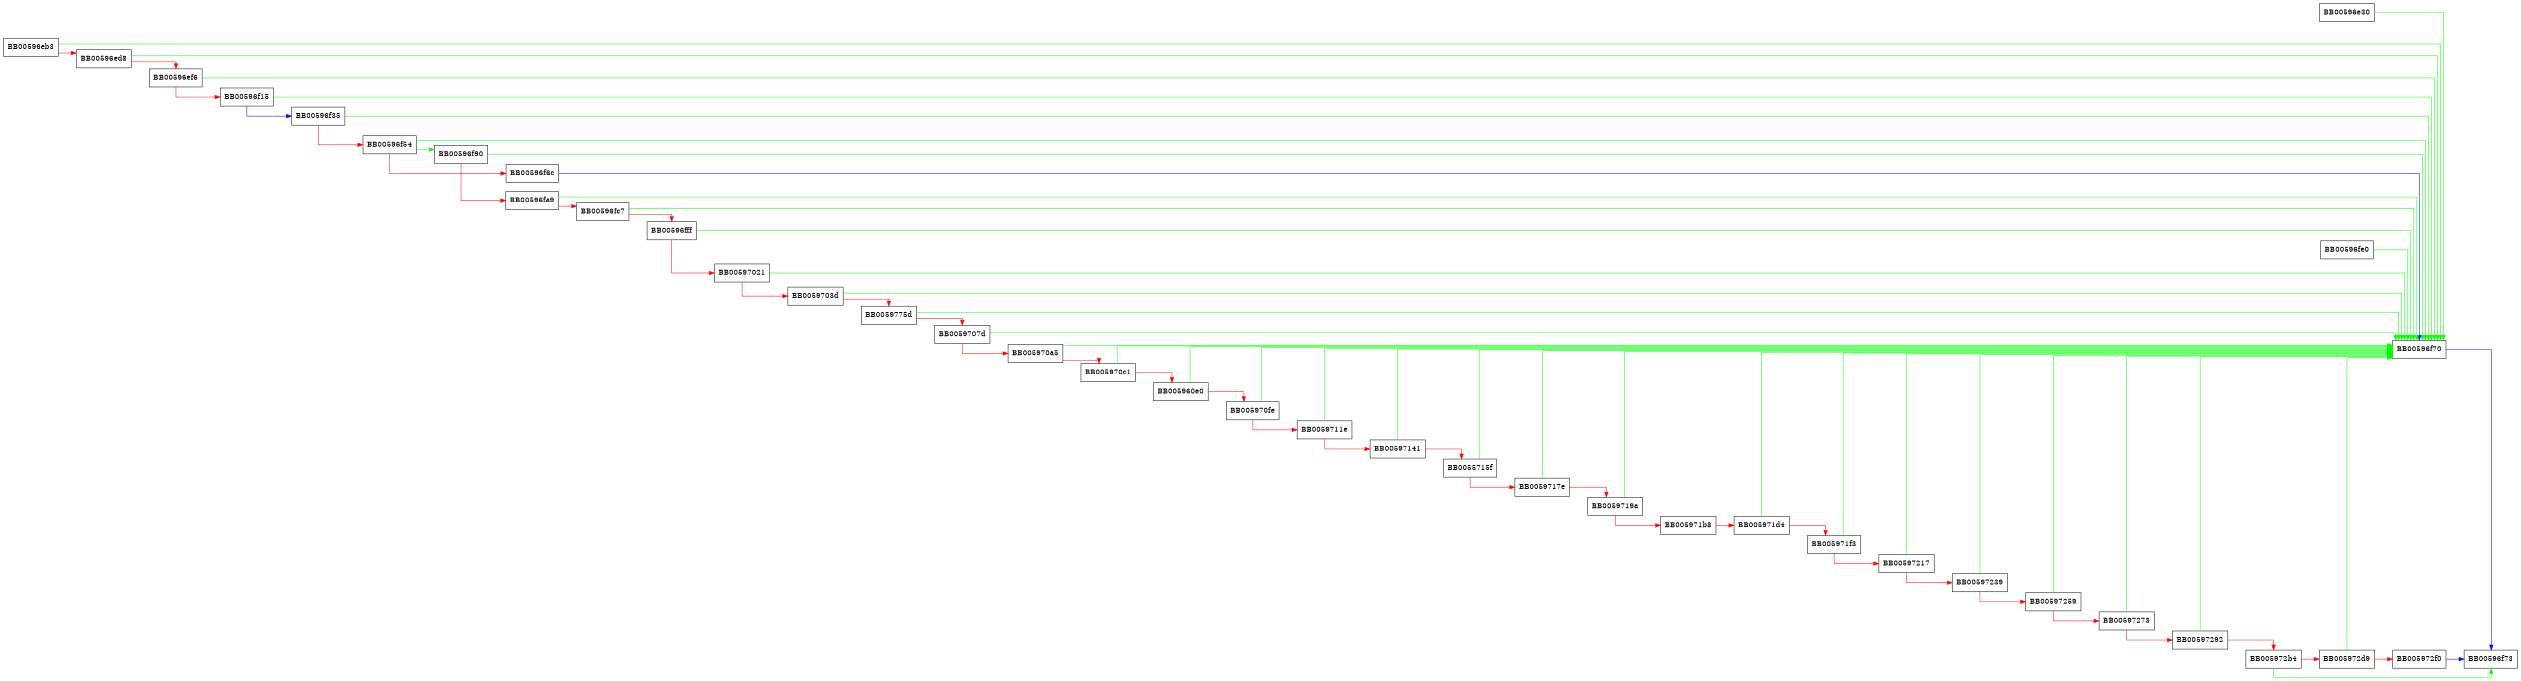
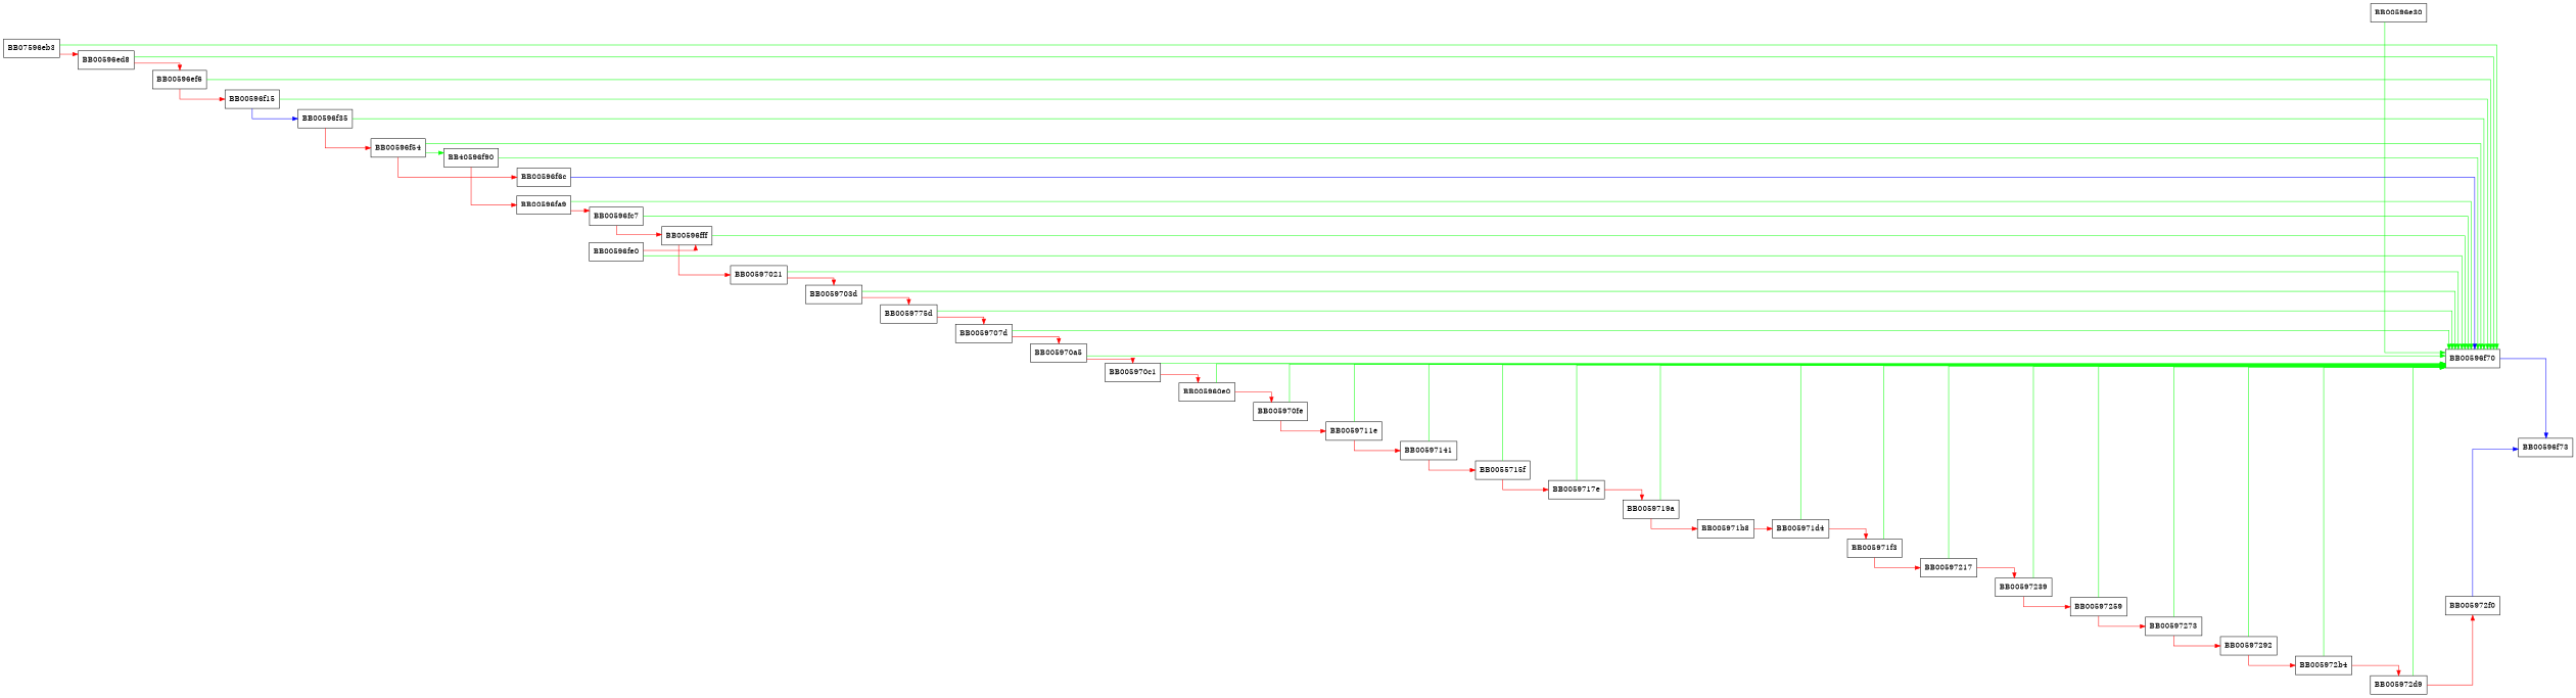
  digraph {
    rankdir=LR
    splines=ortho
    node [shape=box]
    edge [color=green]
    BB00596e30
    BB00596f70
    BB00596f73
-   BB00596eb3
+   BB00596eb3 [label=BB07596eb3]
    BB00596ed8
    BB00596ef6
    BB00596f15
    BB00596f35
    BB00596f54
-   BB00596f90
+   BB00596f90 [label=BB40596f90]
    BB00596f6c
    BB00596fa9
    BB00596fc7
    BB00596fff
    BB00596fe0
    BB00597021
    BB0059703d
    n18 [label=BB0059775d]
    BB0059707d
    BB005970a5
    BB005970c1
    n22 [label=BB005960e0]
    BB005970fe
    BB0059711e
    BB00597141
    n26 [label=BB0055715f]
    BB0059717e
    BB0059719a
    BB005971b8
    BB005971d4
    BB005971f3
    BB00597217
    BB00597239
    BB00597259
    BB00597273
    BB00597292
    BB005972b4
    BB005972d9
    BB005972f0
    BB00596e30 -> BB00596f70
    BB00596f70 -> BB00596f73 [color=blue]
    BB00596eb3 -> BB00596f70
    BB00596eb3 -> BB00596ed8 [color=red]
    BB00596ed8 -> BB00596f70
    BB00596ed8 -> BB00596ef6 [color=red]
    BB00596ef6 -> BB00596f70
    BB00596ef6 -> BB00596f15 [color=red]
    BB00596f15 -> BB00596f70
    BB00596f15 -> BB00596f35 [color=blue]
    BB00596f35 -> BB00596f70
    BB00596f35 -> BB00596f54 [color=red]
    BB00596f54 -> BB00596f70
    BB00596f54 -> BB00596f90
    BB00596f54 -> BB00596f6c [color=red]
    BB00596f90 -> BB00596f70
    BB00596f90 -> BB00596fa9 [color=red]
    BB00596f6c -> BB00596f70 [color=blue]
    BB00596fa9 -> BB00596f70
    BB00596fa9 -> BB00596fc7 [color=red]
    BB00596fc7 -> BB00596f70
    BB00596fc7 -> BB00596fff [color=red]
    BB00596fff -> BB00596f70
    BB00596fff -> BB00597021 [color=red]
    BB00596fe0 -> BB00596f70
+   BB00596fe0 -> BB00596fff [color=red]
    BB00597021 -> BB00596f70
    BB00597021 -> BB0059703d [color=red]
    BB0059703d -> BB00596f70
    BB0059703d -> n18 [color=red]
    n18 -> BB00596f70
    n18 -> BB0059707d [color=red]
    BB0059707d -> BB00596f70
    BB0059707d -> BB005970a5 [color=red]
    BB005970a5 -> BB00596f70
    BB005970a5 -> BB005970c1 [color=red]
    BB005970c1 -> BB00596f70
    BB005970c1 -> n22 [color=red]
    n22 -> BB00596f70
    n22 -> BB005970fe [color=red]
    BB005970fe -> BB00596f70
    BB005970fe -> BB0059711e [color=red]
    BB0059711e -> BB00596f70
    BB0059711e -> BB00597141 [color=red]
    BB00597141 -> BB00596f70
    BB00597141 -> n26 [color=red]
    n26 -> BB00596f70
    n26 -> BB0059717e [color=red]
    BB0059717e -> BB00596f70
    BB0059717e -> BB0059719a [color=red]
    BB0059719a -> BB00596f70
    BB0059719a -> BB005971b8 [color=red]
    BB005971b8 -> BB005971d4 [color=red]
    BB005971d4 -> BB00596f70
    BB005971d4 -> BB005971f3 [color=red]
    BB005971f3 -> BB00596f70
    BB005971f3 -> BB00597217 [color=red]
    BB00597217 -> BB00596f70
    BB00597217 -> BB00597239 [color=red]
    BB00597239 -> BB00596f70
    BB00597239 -> BB00597259 [color=red]
    BB00597259 -> BB00596f70
    BB00597259 -> BB00597273 [color=red]
    BB00597273 -> BB00596f70
    BB00597273 -> BB00597292 [color=red]
    BB00597292 -> BB00596f70
    BB00597292 -> BB005972b4 [color=red]
-   BB005972b4 -> BB00596f73
+   BB005972b4 -> BB00596f70
    BB005972b4 -> BB005972d9 [color=red]
    BB005972d9 -> BB00596f70
    BB005972d9 -> BB005972f0 [color=red]
    BB005972f0 -> BB00596f73 [color=blue]
  }
